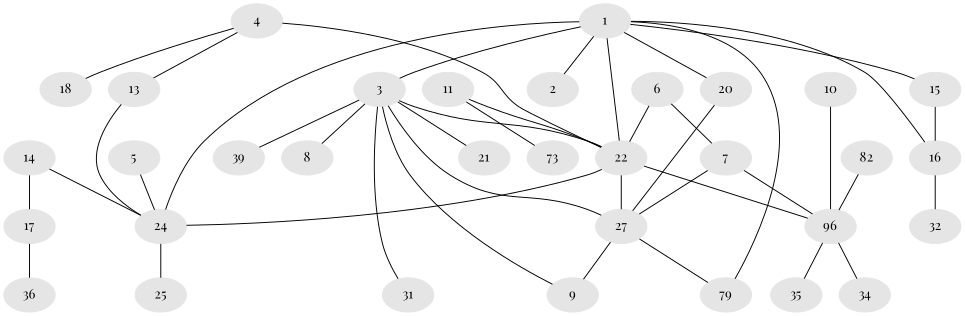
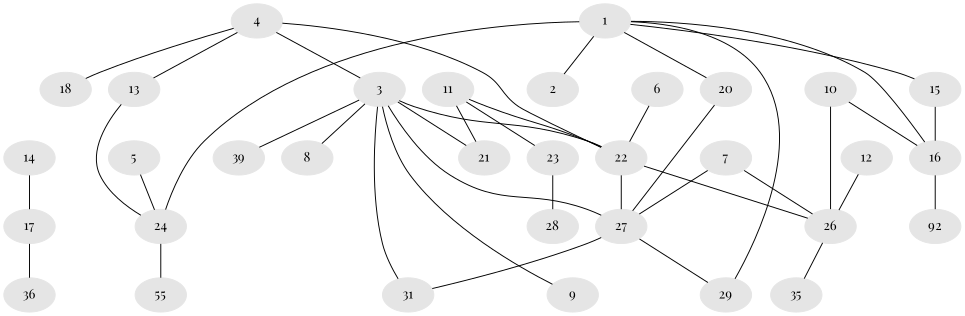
  graph {
    fontname="Playfair Display"
    node [color=gray90 fontname="Playfair Display" style=filled]
    edge [fontname="Playfair Display" weight=1.0]
    1
    2
    3
    15
    16
    20
    22
    24
-   29 [label=79]
+   29
    8
    9
    n12 [label=39]
    21
    27
    31
-   32
-   26 [label=96]
-   25
+   32 [label=92]
+   26
+   25 [label=55]
    4
    13
    18
    5
    6
    7
-   34
    35
    10
    11
-   23 [label=73]
-   12 [label=82]
+   23
+   28
+   12
    14
    17
    36
    1 -- 2
-   1 -- 3
+   4 -- 3
    1 -- 15
    1 -- 16
    1 -- 20
-   1 -- 22
    1 -- 24 [weight=2.0]
    1 -- 29
    3 -- 22
    3 -- 8
    3 -- 9
    3 -- n12
    3 -- 21
    3 -- 27
    3 -- 31
    15 -- 16
    16 -- 32
    20 -- 27
-   22 -- 24
    22 -- 27
    22 -- 26
    24 -- 25
    27 -- 29
-   27 -- 9
-   26 -- 34
+   27 -- 31
    26 -- 35
    4 -- 22
    4 -- 13
    4 -- 18
    13 -- 24
    5 -- 24
    6 -- 22
-   6 -- 7
    7 -- 27
    7 -- 26
+   10 -- 16
    10 -- 26
    11 -- 22
+   11 -- 21
    11 -- 23
+   23 -- 28
    12 -- 26 [weight=2.0]
-   14 -- 24
    14 -- 17
    17 -- 36
  }
